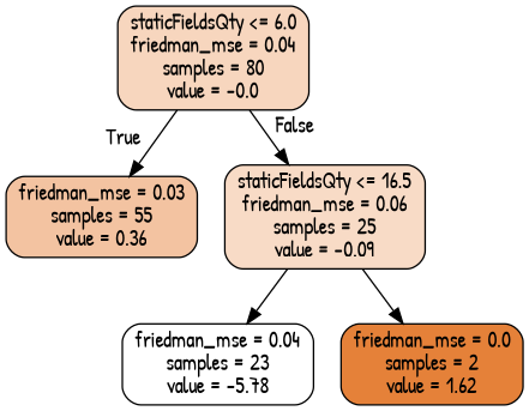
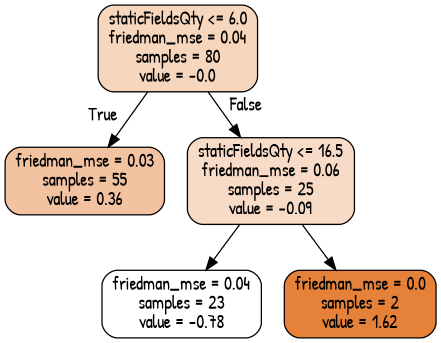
  digraph {
    fontname="Patrick Hand"
    node [color=black fontname="Patrick Hand" shape=box style="filled, rounded"]
    edge [fontname="Patrick Hand"]
    n1 [fillcolor="#f7d6be" label="staticFieldsQty <= 6.0\nfriedman_mse = 0.04\nsamples = 80\nvalue = -0.0"]
    n2 [fillcolor="#f3c3a1" label="friedman_mse = 0.03\nsamples = 55\nvalue = 0.36"]
    n3 [fillcolor="#f8dbc6" label="staticFieldsQty <= 16.5\nfriedman_mse = 0.06\nsamples = 25\nvalue = -0.09"]
-   n4 [fillcolor="#ffffff" label="friedman_mse = 0.04\nsamples = 23\nvalue = -5.78"]
+   n4 [fillcolor="#ffffff" label="friedman_mse = 0.04\nsamples = 23\nvalue = -0.78"]
    n5 [fillcolor="#e58139" label="friedman_mse = 0.0\nsamples = 2\nvalue = 1.62"]
    n1 -> n2 [headlabel=True labelangle=45 labeldistance=2.5]
    n1 -> n3 [headlabel=False labelangle=-45 labeldistance=2.5]
    n3 -> n4
    n3 -> n5
  }
